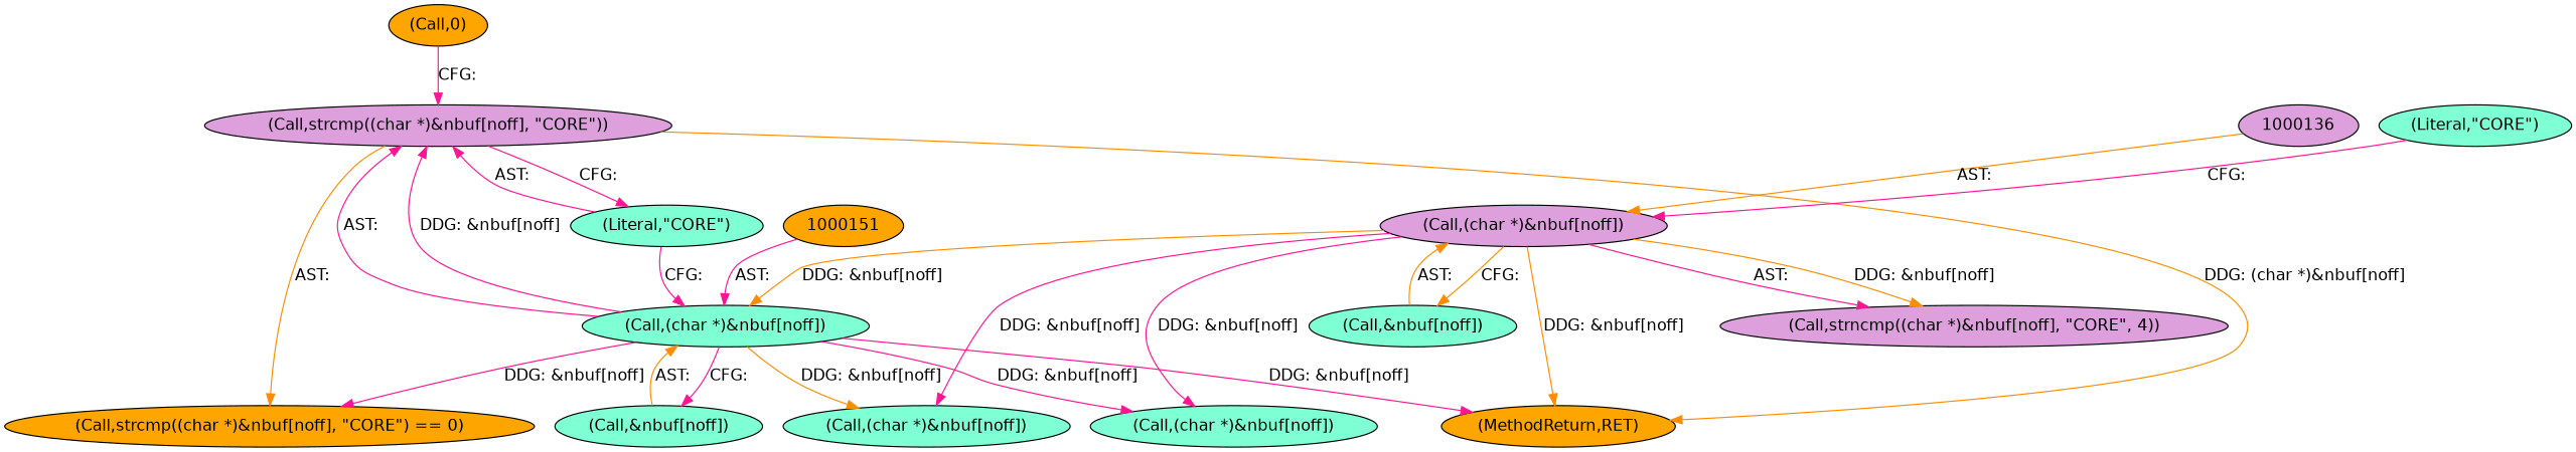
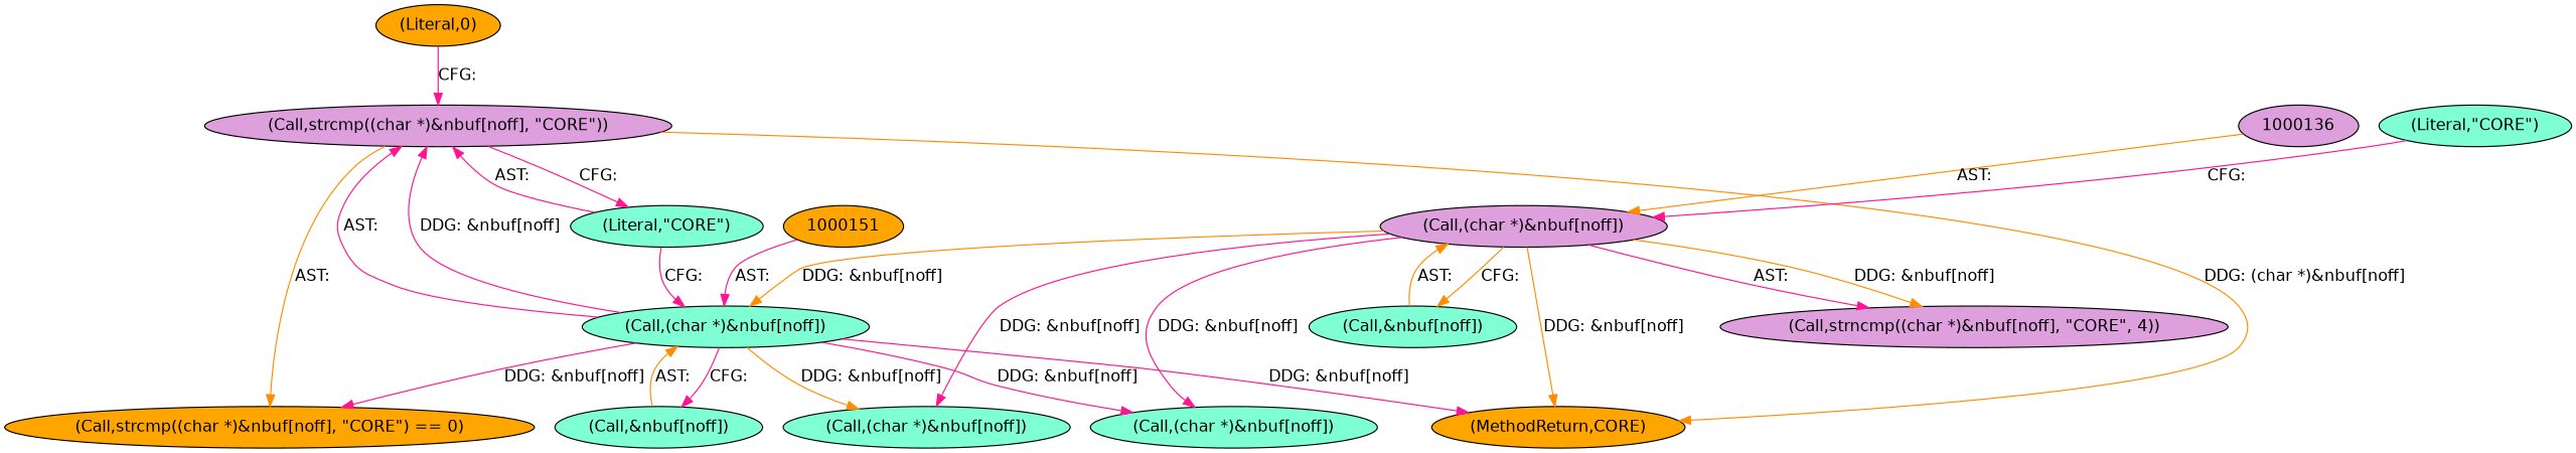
  digraph {
    fontname="DejaVu Sans"
    node [fillcolor=aquamarine fontname="DejaVu Sans" style=filled]
    edge [color=deeppink fontname="DejaVu Sans"]
    n1 [fillcolor=plum label="(Call,strcmp((char *)&nbuf[noff], \"CORE\"))"]
-   n2 [fillcolor=orange label="(MethodReturn,RET)"]
+   n2 [fillcolor=orange label="(MethodReturn,CORE)"]
    n3 [fillcolor=orange label="(Call,strcmp((char *)&nbuf[noff], \"CORE\") == 0)"]
    n4 [label="(Literal,\"CORE\")"]
    n5 [label="(Call,(char *)&nbuf[noff])"]
    n6 [label="(Call,(char *)&nbuf[noff])"]
    n7 [label="(Call,&nbuf[noff])"]
    n8 [label="(Call,(char *)&nbuf[noff])"]
    n9 [fillcolor=plum label="(Call,(char *)&nbuf[noff])"]
    n10 [fillcolor=plum label="(Call,strncmp((char *)&nbuf[noff], \"CORE\", 4))"]
    n11 [label="(Call,&nbuf[noff])"]
-   n12 [fillcolor=orange label="(Call,0)"]
+   n12 [fillcolor=orange label="(Literal,0)"]
    n13 [label="(Literal,\"CORE\")"]
    1000151 [fillcolor=orange]
    1000136 [fillcolor=plum]
    n1 -> n2 [color=darkorange label="DDG: (char *)&nbuf[noff]"]
    n1 -> n3 [color=darkorange label="AST: "]
    n1 -> n4 [label="CFG: "]
    n4 -> n1 [label="AST: "]
    n4 -> n5 [label="CFG: "]
    n5 -> n1 [label="AST: "]
    n5 -> n1 [label="DDG: &nbuf[noff]"]
    n5 -> n2 [label="DDG: &nbuf[noff]"]
    n5 -> n3 [label="DDG: &nbuf[noff]"]
    n5 -> n6 [color=darkorange label="DDG: &nbuf[noff]"]
    n5 -> n7 [label="CFG: "]
    n5 -> n8 [label="DDG: &nbuf[noff]"]
    n7 -> n5 [color=darkorange label="AST: "]
    n9 -> n2 [color=darkorange label="DDG: &nbuf[noff]"]
    n9 -> n5 [color=darkorange label="DDG: &nbuf[noff]"]
    n9 -> n6 [label="DDG: &nbuf[noff]"]
    n9 -> n8 [label="DDG: &nbuf[noff]"]
    n9 -> n10 [label="AST: "]
    n9 -> n10 [color=darkorange label="DDG: &nbuf[noff]"]
    n9 -> n11 [color=darkorange label="CFG: "]
    n11 -> n9 [color=darkorange label="AST: "]
    n12 -> n1 [label="CFG: "]
    n13 -> n9 [label="CFG: "]
    1000151 -> n5 [label="AST: "]
    1000136 -> n9 [color=darkorange label="AST: "]
  }
